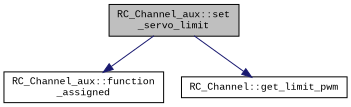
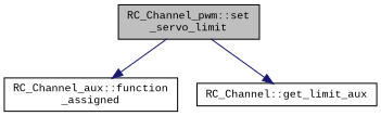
  digraph {
    fontname="Liberation Mono"
    rankdir=TB
    node [color=black fillcolor=white fontname="Liberation Mono" fontsize=10 shape=record style=filled]
    edge [color=midnightblue fontname="Liberation Mono" fontsize=10 labelfontname=Helvetica labelfontsize=10 style=solid]
-   n1 [fillcolor=grey75 fontcolor=black height=0.2 label="RC_Channel_aux::set\l_servo_limit" width=0.4]
+   n1 [fillcolor=grey75 fontcolor=black height=0.2 label="RC_Channel_pwm::set\l_servo_limit" width=0.4]
    n2 [height=0.2 label="RC_Channel_aux::function\l_assigned" width=0.4]
-   n3 [height=0.2 label="RC_Channel::get_limit_pwm" width=0.4]
+   n3 [height=0.2 label="RC_Channel::get_limit_aux" width=0.4]
    n1 -> n2
    n1 -> n3
  }
